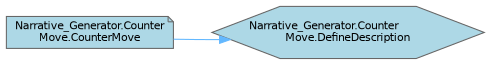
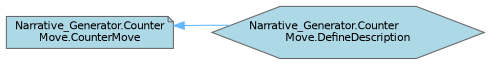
  digraph {
    rankdir=RL
    node [fillcolor=lightblue fontname=Helvetica fontsize=10 style=filled]
    n1 [color=gray40 fontcolor=black height=0.2 label="Narrative_Generator.Counter\lMove.DefineDescription" shape=hexagon width=0.4]
    n2 [color=grey40 height=0.2 label="Narrative_Generator.Counter\lMove.CounterMove" shape=note width=0.4]
-   n1 -> n2 [color=steelblue1 dir=back fontname=Helvetica fontsize=10 labelfontname=Helvetica labelfontsize=10 style=solid]
+   n2 -> n1 [color=steelblue1 dir=back fontname=Helvetica fontsize=10 labelfontname=Helvetica labelfontsize=10 style=solid]
  }
